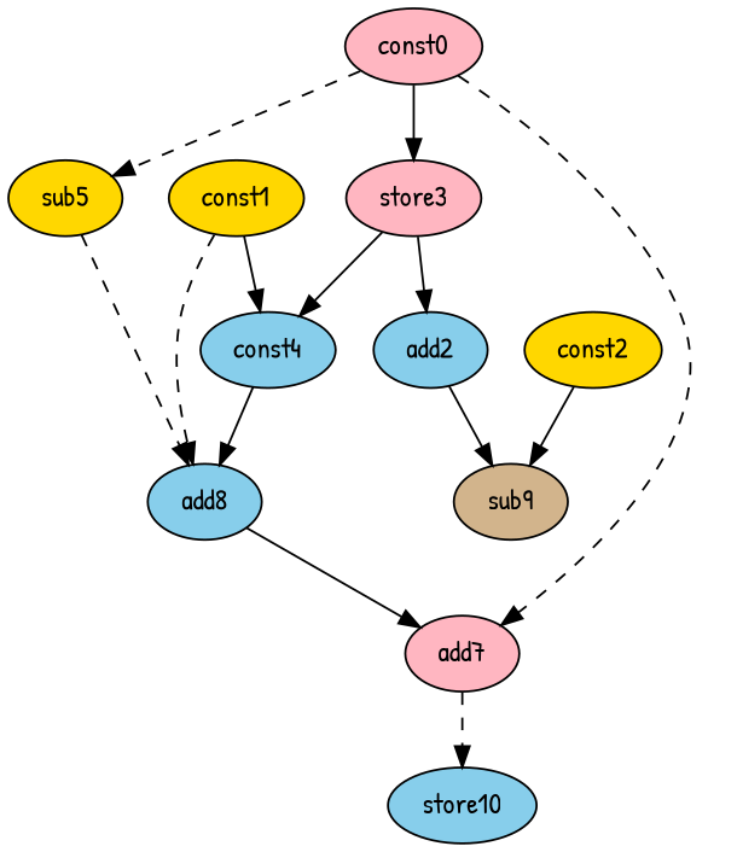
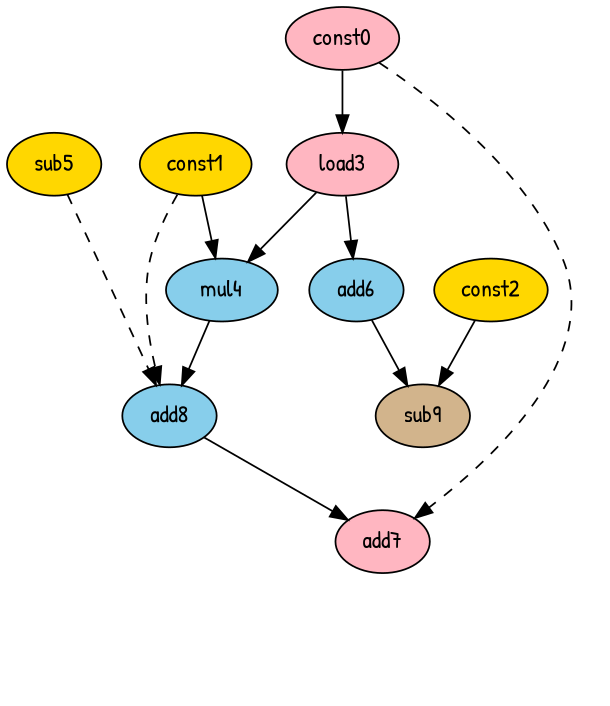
  digraph {
    fontname="Patrick Hand"
    node [fillcolor=skyblue fontname="Patrick Hand" opcode=const style=filled]
    edge [fontname="Patrick Hand" operand=1 style=solid]
    const0 [fillcolor=lightpink]
-   load3 [fillcolor=lightpink opcode=load label=store3]
+   load3 [fillcolor=lightpink opcode=load]
    sub5 [fillcolor=gold opcode=sub]
    add7 [fillcolor=lightpink opcode=add]
-   mul4 [opcode=mul label=const4]
-   add6 [opcode=add label=add2]
+   mul4 [opcode=mul]
+   add6 [opcode=add]
    add8 [opcode=add]
-   store10 [opcode=store]
    const1 [fillcolor=gold]
    sub9 [fillcolor=tan opcode=sub]
    const2 [fillcolor=gold]
    const0 -> load3 [operand=0]
-   const0 -> sub5 [operand=0 style=dashed]
    const0 -> add7 [operand=0 style=dashed]
    load3 -> mul4
    load3 -> add6
    sub5 -> add8 [style=dashed]
-   add7 -> store10 [style=dashed]
    mul4 -> add8
    add6 -> sub9
    add8 -> add7
    const1 -> mul4 [operand=0]
    const1 -> add8 [operand=0 style=dashed]
    const2 -> sub9 [operand=0]
  }
